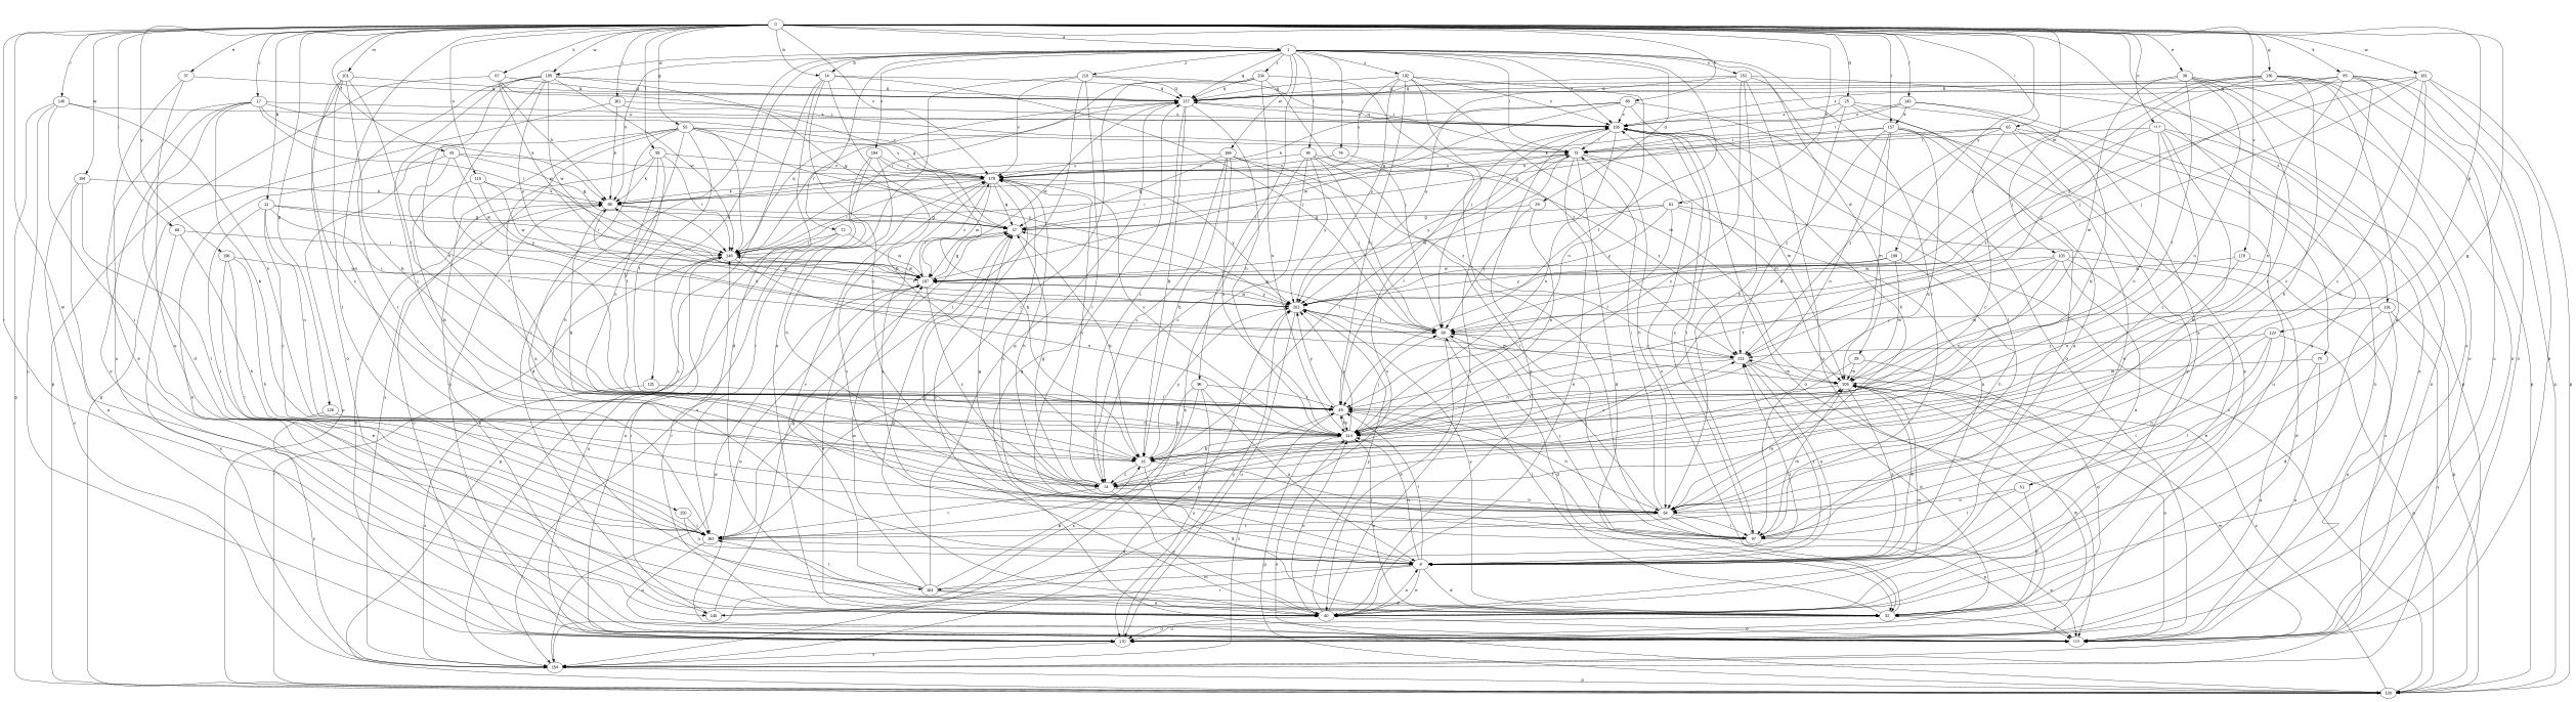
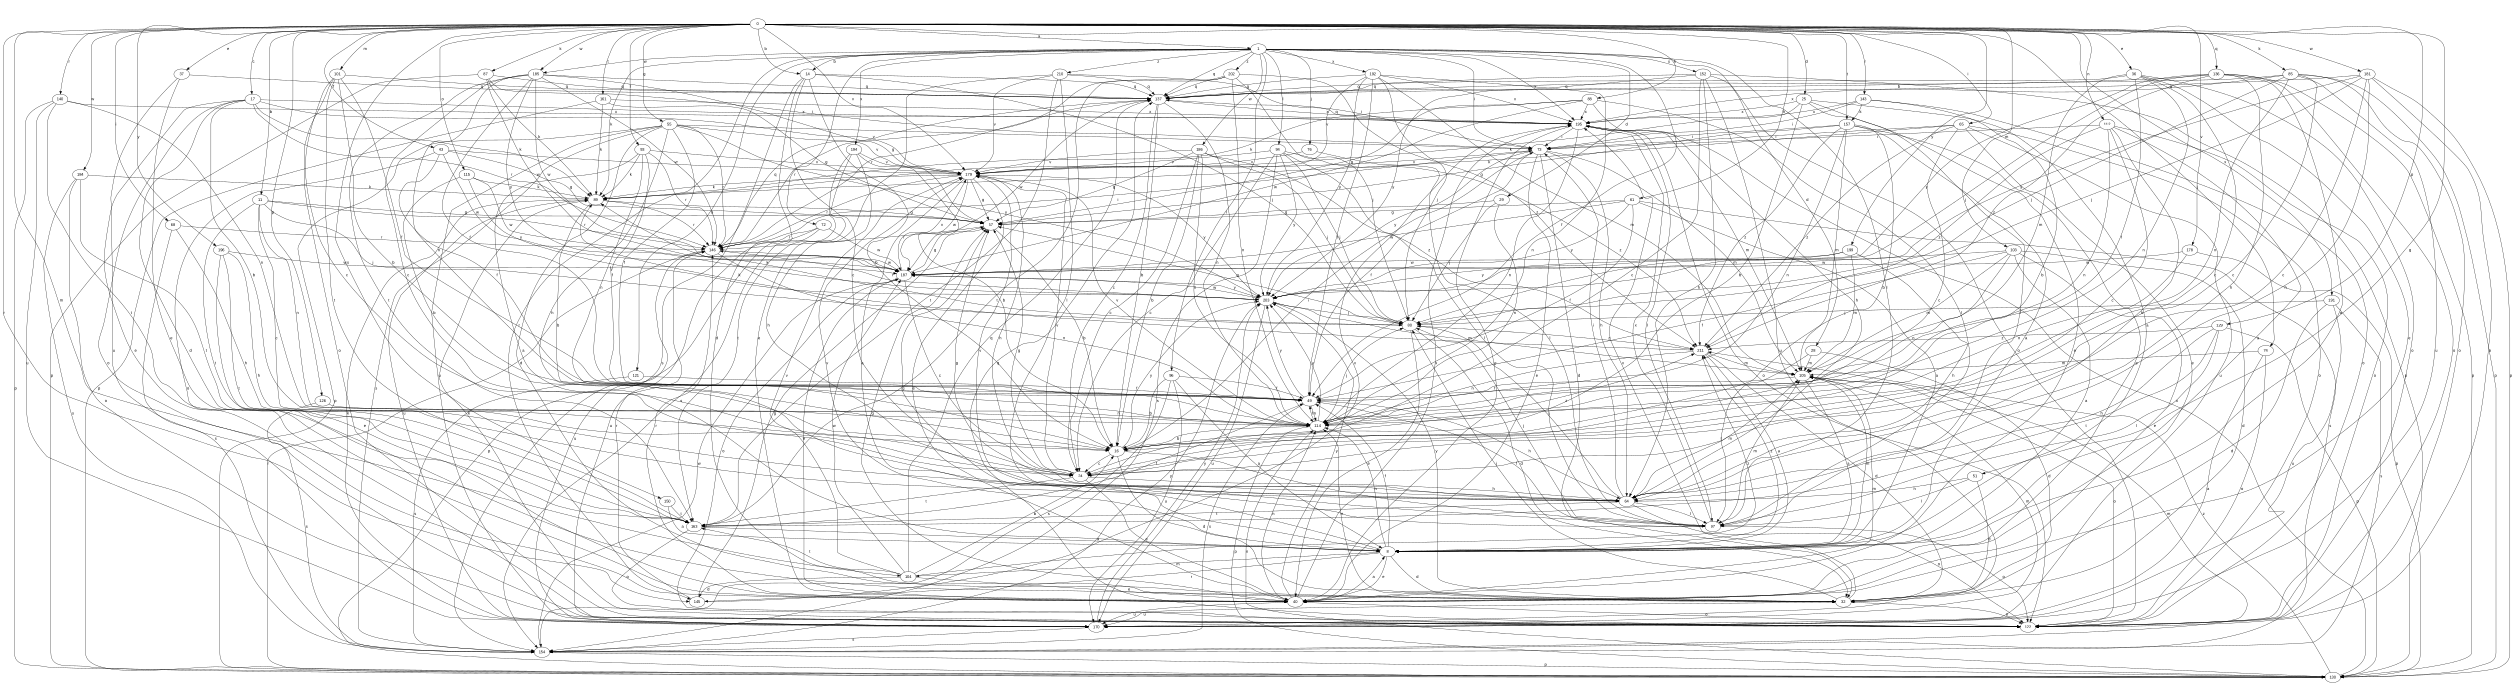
  strict digraph {
    fontname="Liberation Sans"
    node [fontname="Liberation Sans"]
    edge [fontname="Liberation Sans"]
    0
    1
    11
    14
    17
    25
    36
    37
    43
    51
    55
    61
    65
    68
    74
    85
    87
    88
    93
    101
    103
    104
    112
    115
    126
    129
    136
    140
    143
    145
    150
    157
    161
    178
    179
    181
    184
    185
    191
    196
    199
    28
    29
    49
    72
    73
    76
    89
    94
    96
    97
    121
    137
    152
    186
    192
    194
    195
-   204
+   204 [label=202]
    210
    57
    114
    24
    80
    146
    163
    32
    16
    154
    40
    122
    8
    105
    170
    187
    64
    203
    130
    211
    0 -> 1 [label=a]
    0 -> 11 [label=b]
    0 -> 14 [label=b]
    0 -> 17 [label=c]
    0 -> 25 [label=d]
    0 -> 36 [label=e]
    0 -> 37 [label=e]
    0 -> 43 [label=f]
    0 -> 51 [label=g]
    0 -> 55 [label=g]
    0 -> 61 [label=h]
    0 -> 65 [label=i]
    0 -> 68 [label=i]
    0 -> 74 [label=j]
    0 -> 85 [label=k]
    0 -> 87 [label=k]
    0 -> 88 [label=k]
    0 -> 93 [label=l]
    0 -> 101 [label=m]
    0 -> 103 [label=m]
    0 -> 104 [label=m]
    0 -> 112 [label=n]
    0 -> 115 [label=o]
    0 -> 126 [label=p]
    0 -> 129 [label=p]
    0 -> 136 [label=q]
    0 -> 140 [label=r]
    0 -> 143 [label=r]
    0 -> 145 [label=r]
    0 -> 150 [label=s]
    0 -> 157 [label=t]
    0 -> 161 [label=t]
    0 -> 178 [label=v]
    0 -> 179 [label=v]
    0 -> 181 [label=w]
    0 -> 184 [label=w]
    0 -> 185 [label=w]
    0 -> 191 [label=x]
    0 -> 196 [label=y]
    0 -> 199 [label=y]
    1 -> 14 [label=b]
    1 -> 145 [label=r]
    1 -> 185 [label=w]
    1 -> 28 [label=d]
    1 -> 29 [label=d]
    1 -> 49 [label=f]
    1 -> 72 [label=i]
    1 -> 73 [label=i]
    1 -> 76 [label=j]
    1 -> 89 [label=k]
    1 -> 94 [label=l]
    1 -> 96 [label=l]
    1 -> 97 [label=l]
    1 -> 121 [label=o]
    1 -> 137 [label=q]
    1 -> 152 [label=s]
    1 -> 186 [label=w]
    1 -> 192 [label=x]
    1 -> 194 [label=x]
    1 -> 195 [label=x]
    1 -> 204 [label=z]
    1 -> 210 [label=z]
    11 -> 57 [label=g]
    11 -> 114 [label=n]
    11 -> 24 [label=c]
    11 -> 80 [label=j]
    11 -> 146 [label=r]
    11 -> 163 [label=t]
    14 -> 137 [label=q]
    14 -> 24 [label=c]
    14 -> 80 [label=j]
    14 -> 32 [label=d]
    14 -> 16 [label=b]
    14 -> 154 [label=s]
    17 -> 179 [label=v]
    17 -> 89 [label=k]
    17 -> 195 [label=x]
    17 -> 146 [label=r]
    17 -> 32 [label=d]
    17 -> 16 [label=b]
    17 -> 40 [label=e]
    17 -> 122 [label=o]
    25 -> 89 [label=k]
    25 -> 97 [label=l]
    25 -> 195 [label=x]
    25 -> 16 [label=b]
    25 -> 40 [label=e]
    25 -> 8 [label=a]
    36 -> 49 [label=f]
    36 -> 137 [label=q]
    36 -> 114 [label=n]
    36 -> 24 [label=c]
    36 -> 40 [label=e]
    36 -> 122 [label=o]
    36 -> 105 [label=m]
    37 -> 137 [label=q]
    37 -> 40 [label=e]
    37 -> 170 [label=u]
    43 -> 179 [label=v]
    43 -> 49 [label=f]
    43 -> 57 [label=g]
    43 -> 122 [label=o]
    43 -> 187 [label=w]
    51 -> 97 [label=l]
    51 -> 32 [label=d]
    51 -> 64 [label=h]
    55 -> 179 [label=v]
    55 -> 49 [label=f]
    55 -> 73 [label=i]
    55 -> 146 [label=r]
    55 -> 32 [label=d]
    55 -> 154 [label=s]
    55 -> 170 [label=u]
    55 -> 64 [label=h]
    55 -> 203 [label=y]
    55 -> 130 [label=p]
    61 -> 49 [label=f]
    61 -> 57 [label=g]
    61 -> 154 [label=s]
    61 -> 8 [label=a]
    61 -> 187 [label=w]
    61 -> 203 [label=y]
    65 -> 73 [label=i]
    65 -> 89 [label=k]
    65 -> 24 [label=c]
    65 -> 40 [label=e]
    65 -> 122 [label=o]
    65 -> 170 [label=u]
    65 -> 211 [label=z]
    68 -> 146 [label=r]
    68 -> 154 [label=s]
    68 -> 64 [label=h]
    74 -> 122 [label=o]
    74 -> 105 [label=m]
    74 -> 170 [label=a]
    85 -> 137 [label=b]
    85 -> 195 [label=x]
    85 -> 114 [label=n]
    85 -> 24 [label=c]
    85 -> 80 [label=j]
    85 -> 122 [label=o]
    85 -> 170 [label=u]
    85 -> 130 [label=p]
    87 -> 73 [label=i]
    87 -> 89 [label=k]
    87 -> 137 [label=q]
    87 -> 187 [label=w]
    87 -> 130 [label=p]
    88 -> 89 [label=k]
    88 -> 97 [label=l]
    88 -> 195 [label=x]
    88 -> 57 [label=g]
    88 -> 187 [label=w]
    88 -> 64 [label=h]
    93 -> 179 [label=v]
    93 -> 49 [label=f]
    93 -> 89 [label=k]
    93 -> 114 [label=n]
    93 -> 146 [label=r]
    93 -> 8 [label=a]
    101 -> 49 [label=f]
    101 -> 137 [label=q]
    101 -> 24 [label=c]
    101 -> 163 [label=t]
    101 -> 16 [label=b]
    101 -> 122 [label=o]
    103 -> 49 [label=f]
    103 -> 114 [label=n]
    103 -> 32 [label=d]
    103 -> 40 [label=e]
    103 -> 8 [label=a]
    103 -> 105 [label=m]
    103 -> 187 [label=w]
    104 -> 179 [label=v]
    104 -> 137 [label=q]
    104 -> 163 [label=t]
-   104 -> 32 [label=d]
+   104 -> 145 [label=d]
    104 -> 16 [label=b]
    104 -> 40 [label=e]
    104 -> 187 [label=w]
    104 -> 211 [label=z]
    112 -> 73 [label=i]
    112 -> 114 [label=n]
    112 -> 24 [label=c]
    112 -> 122 [label=o]
    112 -> 8 [label=a]
    112 -> 64 [label=h]
    112 -> 211 [label=z]
    115 -> 89 [label=k]
    115 -> 16 [label=b]
    115 -> 187 [label=w]
    115 -> 203 [label=y]
    126 -> 114 [label=n]
    126 -> 154 [label=s]
    129 -> 97 [label=l]
    129 -> 163 [label=t]
    129 -> 64 [label=h]
    129 -> 130 [label=p]
    129 -> 211 [label=z]
    136 -> 137 [label=q]
    136 -> 80 [label=j]
    136 -> 122 [label=o]
    136 -> 8 [label=a]
    136 -> 64 [label=h]
    136 -> 203 [label=y]
    136 -> 130 [label=p]
    136 -> 211 [label=z]
    140 -> 195 [label=x]
    140 -> 114 [label=n]
    140 -> 163 [label=t]
    140 -> 170 [label=u]
    140 -> 130 [label=p]
    143 -> 157 [label=k]
    143 -> 73 [label=i]
    143 -> 195 [label=x]
    143 -> 16 [label=b]
    143 -> 122 [label=o]
    145 -> 195 [label=x]
    145 -> 57 [label=g]
    145 -> 146 [label=r]
    150 -> 163 [label=t]
    150 -> 8 [label=a]
    157 -> 73 [label=i]
    157 -> 57 [label=g]
    157 -> 114 [label=n]
    157 -> 16 [label=b]
    157 -> 40 [label=e]
    157 -> 8 [label=a]
    157 -> 105 [label=m]
    157 -> 211 [label=z]
    161 -> 89 [label=k]
    161 -> 195 [label=x]
    161 -> 57 [label=g]
    161 -> 130 [label=p]
    178 -> 114 [label=n]
    178 -> 187 [label=w]
    178 -> 130 [label=p]
    179 -> 89 [label=k]
    179 -> 57 [label=g]
    179 -> 146 [label=r]
    179 -> 40 [label=e]
    179 -> 8 [label=a]
    179 -> 187 [label=w]
    179 -> 64 [label=h]
    179 -> 203 [label=y]
    181 -> 137 [label=q]
    181 -> 24 [label=c]
    181 -> 80 [label=j]
    181 -> 122 [label=o]
    181 -> 64 [label=h]
    181 -> 203 [label=y]
    181 -> 130 [label=p]
    184 -> 89 [label=k]
    184 -> 163 [label=t]
    184 -> 154 [label=s]
    184 -> 122 [label=o]
    185 -> 49 [label=f]
    185 -> 137 [label=q]
    185 -> 57 [label=g]
    185 -> 114 [label=n]
    185 -> 24 [label=c]
    185 -> 146 [label=r]
    185 -> 163 [label=t]
    185 -> 187 [label=w]
    185 -> 203 [label=y]
    191 -> 80 [label=j]
    191 -> 32 [label=d]
    191 -> 154 [label=s]
    191 -> 170 [label=u]
    196 -> 163 [label=t]
    196 -> 40 [label=e]
    196 -> 187 [label=w]
    196 -> 64 [label=h]
    199 -> 105 [label=m]
    199 -> 187 [label=w]
    199 -> 64 [label=h]
    199 -> 203 [label=y]
    28 -> 97 [label=l]
    28 -> 32 [label=d]
    28 -> 105 [label=m]
    29 -> 57 [label=g]
    29 -> 114 [label=n]
    29 -> 80 [label=j]
    49 -> 114 [label=n]
    49 -> 154 [label=s]
    49 -> 64 [label=h]
    49 -> 203 [label=y]
    72 -> 146 [label=r]
    72 -> 170 [label=u]
    72 -> 187 [label=w]
    72 -> 130 [label=p]
    73 -> 179 [label=v]
    73 -> 49 [label=f]
    73 -> 32 [label=d]
    73 -> 40 [label=e]
    73 -> 105 [label=m]
    73 -> 64 [label=h]
    73 -> 203 [label=y]
    76 -> 179 [label=v]
    76 -> 97 [label=l]
    89 -> 57 [label=g]
    89 -> 146 [label=r]
    89 -> 16 [label=b]
    89 -> 170 [label=u]
    94 -> 179 [label=v]
    94 -> 97 [label=l]
    94 -> 24 [label=c]
    94 -> 80 [label=j]
    94 -> 154 [label=s]
    94 -> 203 [label=y]
    94 -> 211 [label=z]
    96 -> 49 [label=f]
    96 -> 16 [label=b]
    96 -> 154 [label=s]
    96 -> 8 [label=a]
    96 -> 170 [label=u]
    97 -> 179 [label=v]
    97 -> 49 [label=f]
    97 -> 195 [label=x]
    97 -> 80 [label=j]
    97 -> 122 [label=o]
    97 -> 105 [label=m]
    121 -> 49 [label=f]
    121 -> 154 [label=s]
    137 -> 195 [label=x]
    137 -> 114 [label=n]
    137 -> 24 [label=c]
    137 -> 146 [label=r]
    137 -> 16 [label=b]
    137 -> 187 [label=w]
    152 -> 137 [label=q]
    152 -> 24 [label=c]
    152 -> 122 [label=o]
    152 -> 170 [label=u]
    152 -> 64 [label=h]
    152 -> 203 [label=y]
    152 -> 130 [label=p]
    186 -> 179 [label=v]
    186 -> 57 [label=g]
    186 -> 114 [label=n]
    186 -> 24 [label=c]
    186 -> 80 [label=j]
    186 -> 16 [label=b]
    186 -> 211 [label=z]
    192 -> 179 [label=v]
    192 -> 49 [label=f]
    192 -> 137 [label=q]
    192 -> 195 [label=x]
    192 -> 114 [label=n]
    192 -> 80 [label=j]
    192 -> 105 [label=m]
    192 -> 203 [label=y]
    194 -> 179 [label=v]
    194 -> 163 [label=t]
    194 -> 16 [label=b]
    194 -> 154 [label=s]
    194 -> 64 [label=h]
    195 -> 73 [label=i]
    195 -> 97 [label=l]
    195 -> 137 [label=q]
    195 -> 114 [label=n]
    195 -> 40 [label=e]
    195 -> 122 [label=o]
    195 -> 105 [label=m]
    204 -> 137 [label=q]
    204 -> 114 [label=n]
    204 -> 80 [label=j]
    204 -> 146 [label=r]
    204 -> 163 [label=t]
    204 -> 211 [label=z]
    210 -> 179 [label=v]
    210 -> 73 [label=i]
    210 -> 97 [label=l]
    210 -> 137 [label=q]
    210 -> 163 [label=t]
    210 -> 40 [label=e]
    57 -> 146 [label=r]
    57 -> 16 [label=b]
    114 -> 179 [label=v]
    114 -> 49 [label=f]
    114 -> 80 [label=j]
    114 -> 16 [label=b]
    114 -> 203 [label=y]
    114 -> 130 [label=p]
    24 -> 179 [label=v]
    24 -> 57 [label=g]
    24 -> 163 [label=t]
    24 -> 40 [label=e]
    24 -> 64 [label=h]
    80 -> 89 [label=k]
    80 -> 57 [label=g]
    80 -> 32 [label=d]
    80 -> 40 [label=e]
    80 -> 211 [label=z]
    146 -> 73 [label=i]
    146 -> 137 [label=q]
    146 -> 114 [label=n]
    146 -> 170 [label=u]
    146 -> 187 [label=w]
    163 -> 49 [label=f]
    163 -> 122 [label=o]
    163 -> 8 [label=a]
    32 -> 195 [label=x]
    32 -> 114 [label=n]
    32 -> 80 [label=j]
    32 -> 122 [label=o]
    32 -> 170 [label=u]
    32 -> 203 [label=y]
    16 -> 73 [label=i]
    16 -> 97 [label=l]
    16 -> 24 [label=c]
    16 -> 32 [label=d]
    16 -> 203 [label=y]
    16 -> 211 [label=z]
    154 -> 105 [label=m]
    154 -> 187 [label=w]
    154 -> 203 [label=y]
    154 -> 130 [label=p]
    40 -> 195 [label=x]
    40 -> 57 [label=g]
    40 -> 114 [label=n]
    40 -> 146 [label=r]
    40 -> 122 [label=o]
    40 -> 8 [label=a]
    40 -> 105 [label=m]
    40 -> 170 [label=u]
    40 -> 203 [label=y]
    122 -> 89 [label=k]
    122 -> 137 [label=q]
    8 -> 104 [label=m]
    8 -> 145 [label=r]
    8 -> 179 [label=v]
    8 -> 49 [label=f]
    8 -> 57 [label=g]
    8 -> 114 [label=n]
    8 -> 32 [label=d]
    8 -> 40 [label=e]
    8 -> 105 [label=m]
    8 -> 211 [label=z]
    105 -> 49 [label=f]
    105 -> 122 [label=o]
    105 -> 8 [label=a]
    170 -> 89 [label=k]
    170 -> 154 [label=s]
    170 -> 105 [label=m]
    170 -> 203 [label=y]
    187 -> 179 [label=v]
    187 -> 57 [label=g]
    187 -> 24 [label=c]
    187 -> 40 [label=e]
    187 -> 122 [label=o]
    187 -> 203 [label=y]
    64 -> 73 [label=i]
    64 -> 97 [label=l]
    64 -> 57 [label=g]
    64 -> 80 [label=j]
    64 -> 163 [label=t]
    64 -> 122 [label=o]
    64 -> 105 [label=m]
    203 -> 80 [label=j]
    203 -> 146 [label=r]
    203 -> 105 [label=m]
    203 -> 170 [label=u]
    203 -> 187 [label=w]
    130 -> 195 [label=x]
    130 -> 114 [label=n]
    130 -> 146 [label=r]
    130 -> 211 [label=z]
    211 -> 89 [label=k]
    211 -> 114 [label=n]
    211 -> 32 [label=d]
    211 -> 8 [label=a]
    211 -> 105 [label=m]
  }
